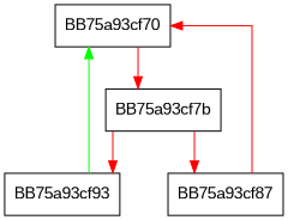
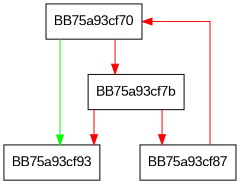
  digraph {
    fontname="Liberation Sans"
    splines=ortho
    node [fontname="Liberation Sans" shape=box]
    edge [color=red fontname="Liberation Sans"]
    BB75a93cf70
    BB75a93cf93
    BB75a93cf7b
    BB75a93cf87
-   BB75a93cf93 -> BB75a93cf70 [color=green]
+   BB75a93cf70 -> BB75a93cf93 [color=green]
    BB75a93cf70 -> BB75a93cf7b
    BB75a93cf7b -> BB75a93cf93
    BB75a93cf7b -> BB75a93cf87
    BB75a93cf87 -> BB75a93cf70
  }
